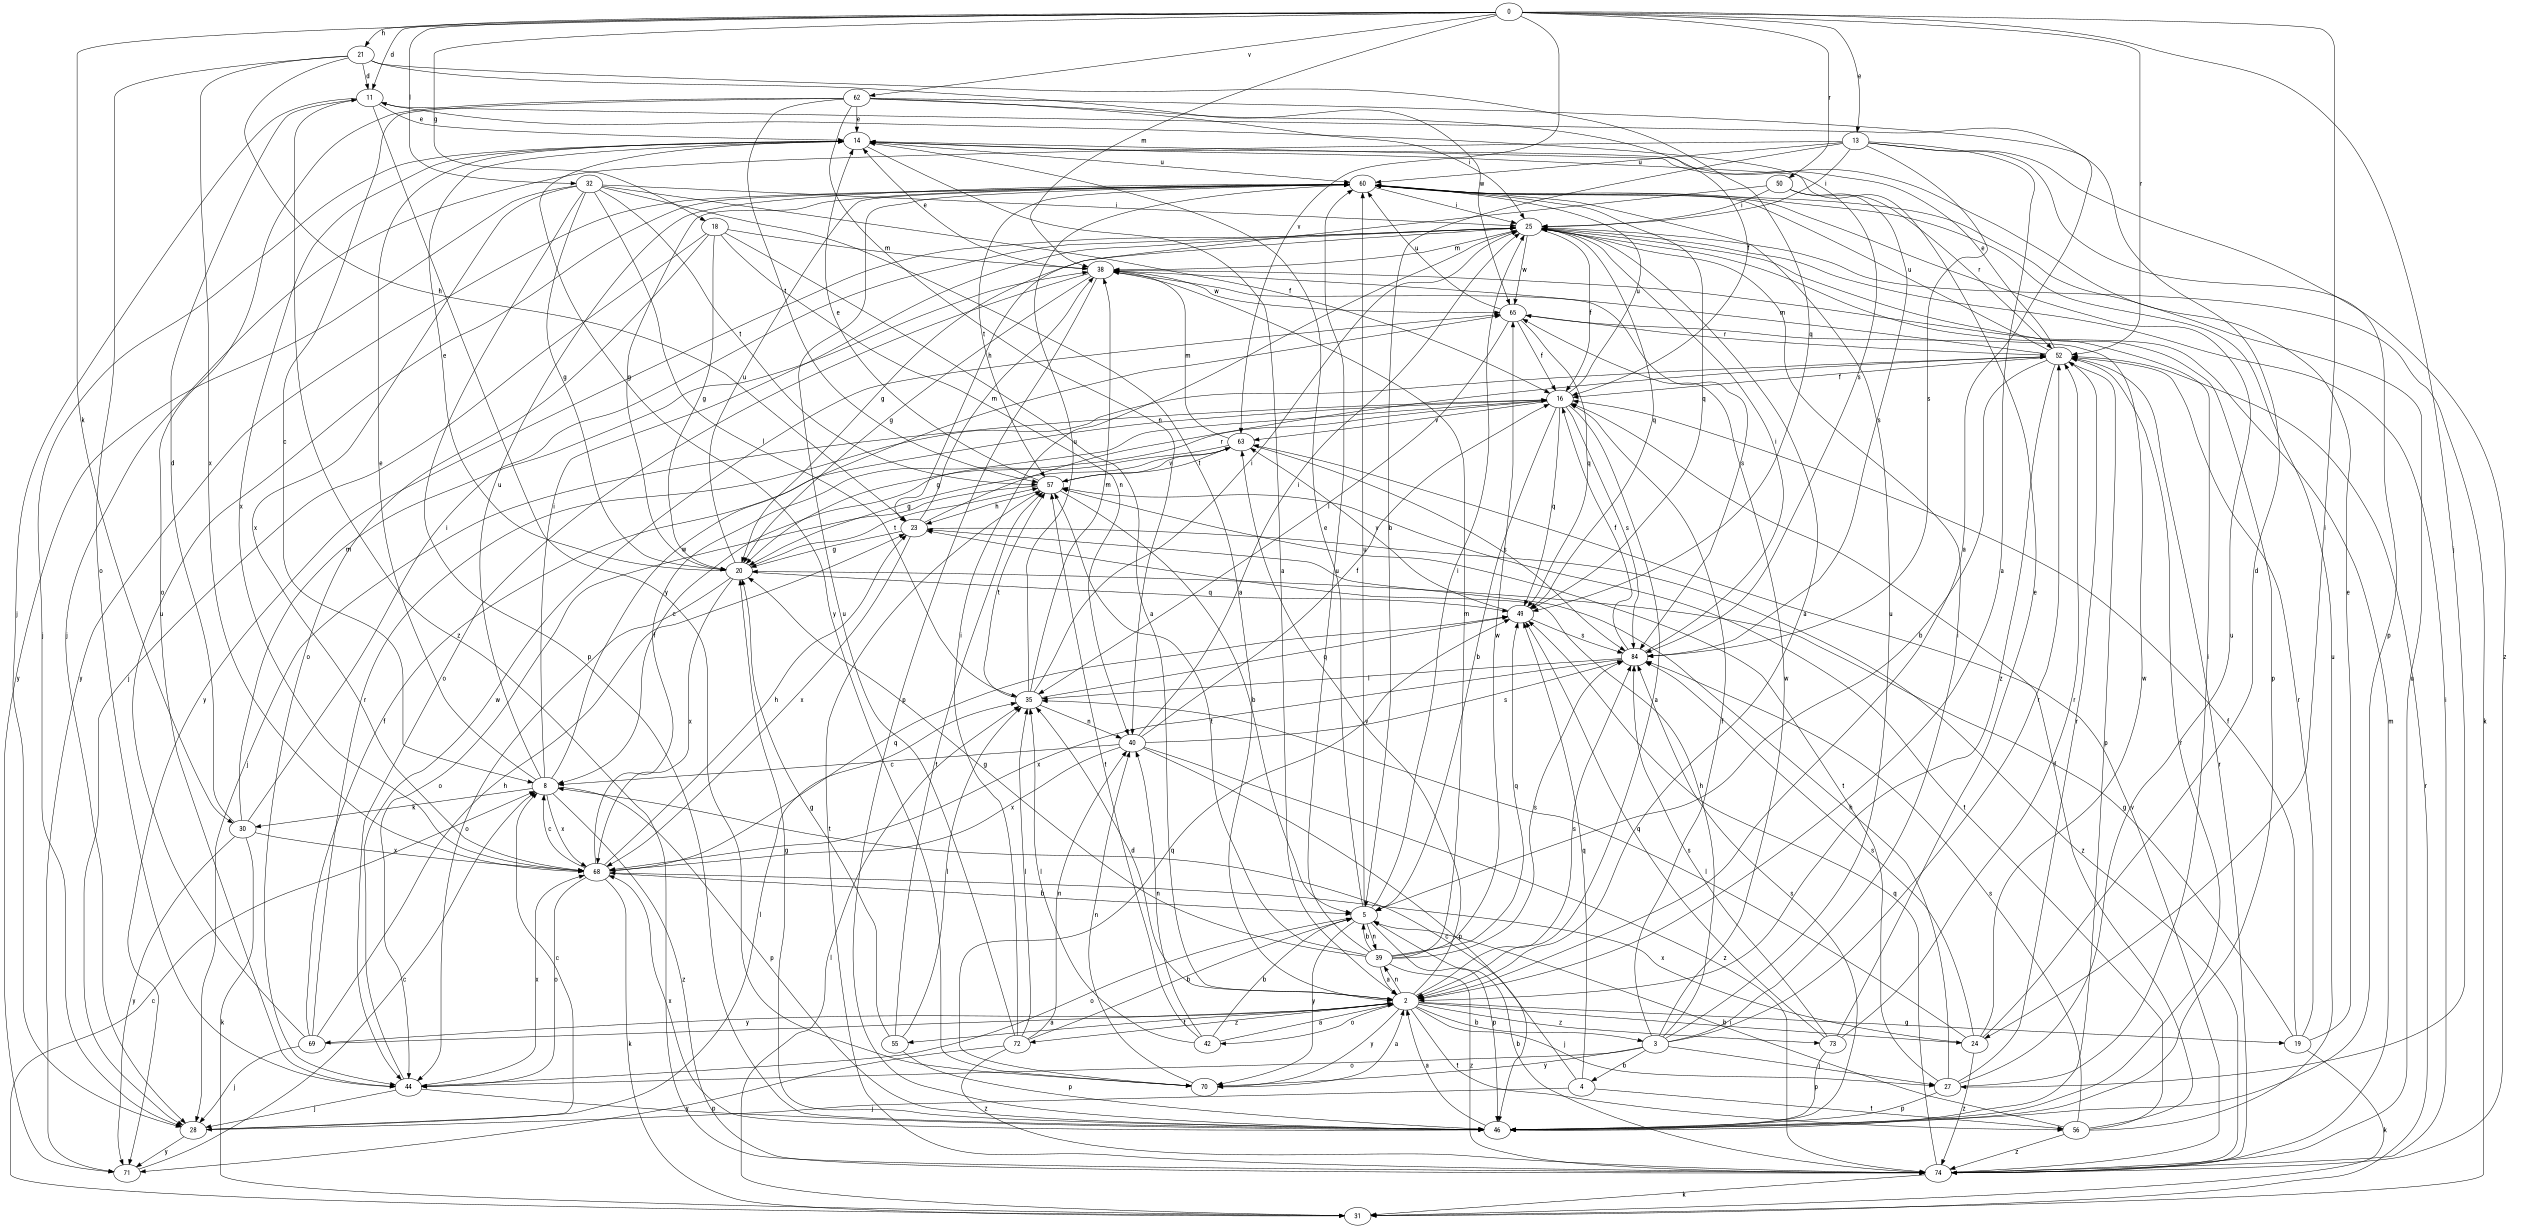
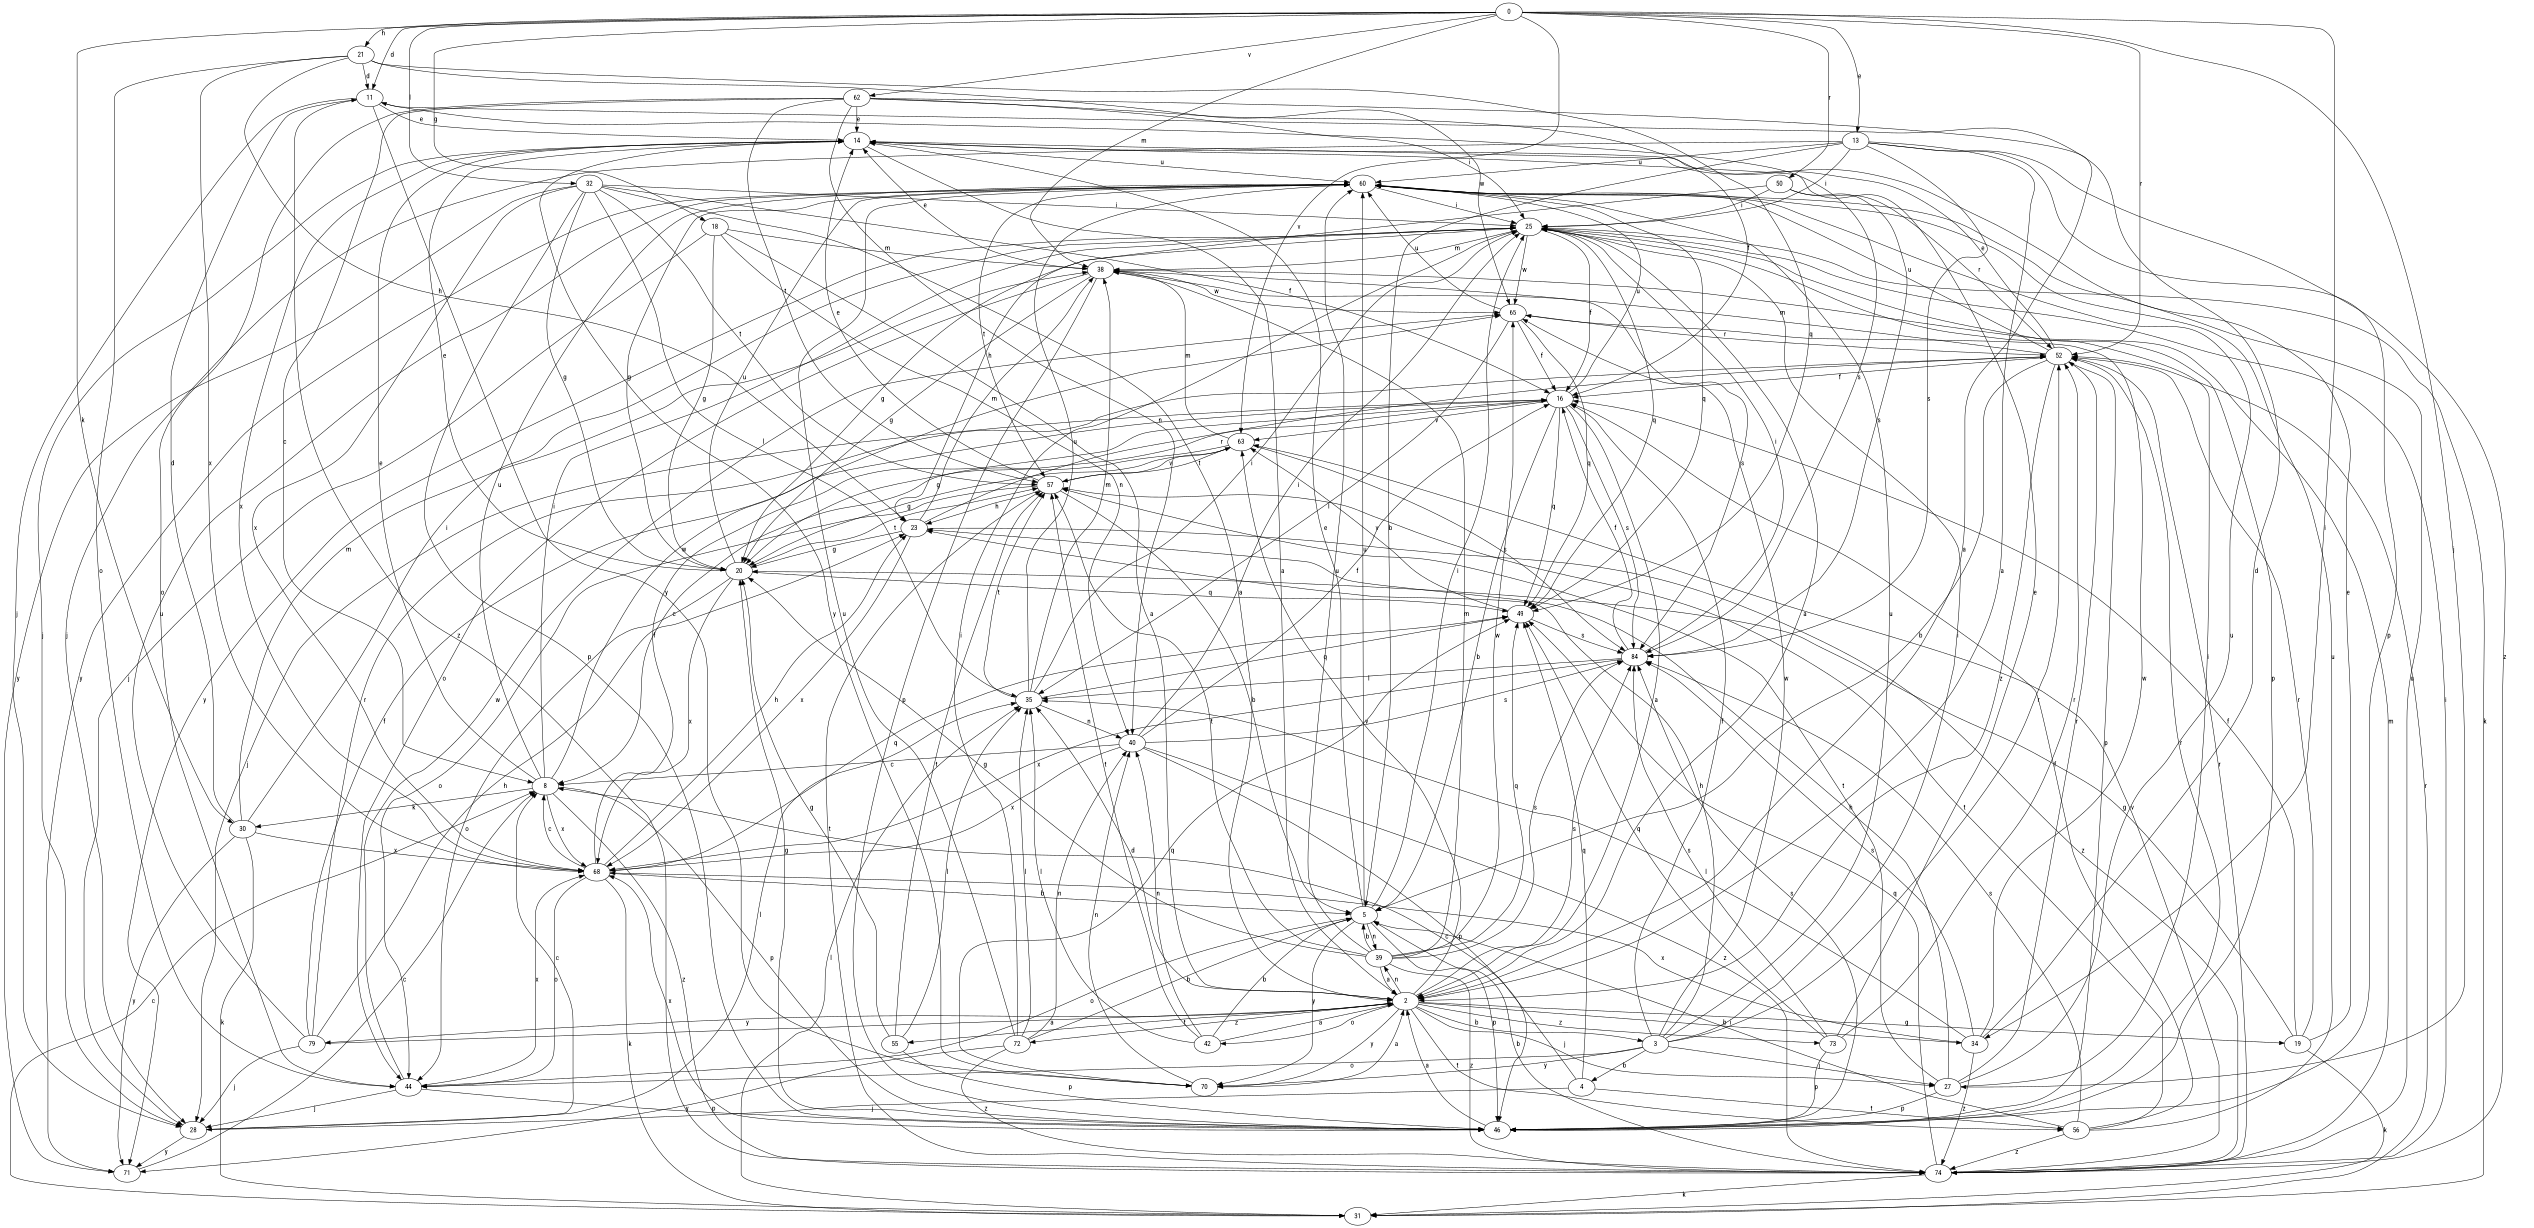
  strict digraph {
    fontname="Roboto Condensed"
    node [fontname="Roboto Condensed"]
    edge [fontname="Roboto Condensed"]
    0
    11
    13
    18
    21
-   24
+   24 [label=34]
    27
    30
    32
    38
    50
    52
    62
    63
    8
    25
    60
    65
    14
    46
    68
    74
    n23 [label=84]
    70
    28
    2
    5
    44
    20
    40
    23
    49
    35
    57
    31
    71
    16
    3
    19
    39
    42
    55
    56
-   69
+   69 [label=79]
    72
    73
    4
    0 -> 11 [label=d]
    0 -> 13 [label=e]
    0 -> 18 [label=g]
    0 -> 21 [label=h]
    0 -> 24 [label=i]
    0 -> 27 [label=j]
    0 -> 30 [label=k]
    0 -> 32 [label=l]
    0 -> 38 [label=m]
    0 -> 50 [label=r]
    0 -> 52 [label=r]
    0 -> 62 [label=v]
    0 -> 63 [label=v]
    11 -> 14 [label=e]
    11 -> 74 [label=z]
    11 -> n23 [label=s]
    11 -> 70 [label=y]
    11 -> 28 [label=j]
    13 -> 25 [label=i]
    13 -> 60 [label=u]
    13 -> 46 [label=p]
    13 -> 74 [label=z]
    13 -> n23 [label=s]
    13 -> 28 [label=j]
    13 -> 2 [label=a]
    13 -> 5 [label=b]
    18 -> 38 [label=m]
    18 -> 28 [label=j]
    18 -> 2 [label=a]
-   18 -> 44 [label=o]
    18 -> 20 [label=g]
    18 -> 40 [label=n]
    21 -> 11 [label=d]
    21 -> 65 [label=w]
    21 -> 68 [label=x]
    21 -> 44 [label=o]
    21 -> 23 [label=h]
    21 -> 49 [label=q]
    24 -> 11 [label=d]
    24 -> 65 [label=w]
    24 -> 68 [label=x]
    24 -> 74 [label=z]
    24 -> n23 [label=s]
    24 -> 35 [label=l]
    27 -> 52 [label=r]
    27 -> 25 [label=i]
    27 -> 60 [label=u]
    27 -> 46 [label=p]
    27 -> 23 [label=h]
    27 -> 57 [label=t]
    30 -> 11 [label=d]
    30 -> 38 [label=m]
    30 -> 25 [label=i]
    30 -> 68 [label=x]
    30 -> 31 [label=k]
    30 -> 71 [label=y]
    32 -> 25 [label=i]
    32 -> 46 [label=p]
    32 -> 68 [label=x]
    32 -> 2 [label=a]
    32 -> 20 [label=g]
    32 -> 35 [label=l]
    32 -> 57 [label=t]
    32 -> 71 [label=y]
    32 -> 16 [label=f]
    38 -> 65 [label=w]
    38 -> 14 [label=e]
    38 -> 46 [label=p]
    38 -> n23 [label=s]
    38 -> 44 [label=o]
    38 -> 20 [label=g]
    50 -> 52 [label=r]
    50 -> 25 [label=i]
    50 -> n23 [label=s]
    50 -> 23 [label=h]
    52 -> 38 [label=m]
    52 -> 60 [label=u]
    52 -> 14 [label=e]
    52 -> 46 [label=p]
    52 -> 2 [label=z]
    52 -> 5 [label=b]
    52 -> 16 [label=f]
    62 -> 8 [label=c]
    62 -> 25 [label=i]
    62 -> 14 [label=e]
    62 -> 2 [label=a]
    62 -> 44 [label=o]
    62 -> 40 [label=n]
    62 -> 57 [label=t]
    62 -> 16 [label=f]
    63 -> 38 [label=m]
    63 -> 8 [label=c]
    63 -> n23 [label=s]
    63 -> 20 [label=g]
    63 -> 57 [label=t]
    8 -> 30 [label=k]
    8 -> 25 [label=i]
    8 -> 60 [label=u]
    8 -> 65 [label=w]
    8 -> 14 [label=e]
    8 -> 46 [label=p]
    8 -> 68 [label=x]
    8 -> 74 [label=z]
    25 -> 38 [label=m]
    25 -> 65 [label=w]
    25 -> 46 [label=p]
    25 -> 2 [label=a]
    25 -> 20 [label=g]
    25 -> 49 [label=q]
    25 -> 31 [label=k]
    25 -> 71 [label=y]
    25 -> 16 [label=f]
    60 -> 25 [label=i]
    60 -> 20 [label=g]
    60 -> 49 [label=q]
    60 -> 57 [label=t]
    60 -> 71 [label=y]
    65 -> 52 [label=r]
    65 -> 60 [label=u]
    65 -> 49 [label=q]
    65 -> 35 [label=l]
    65 -> 16 [label=f]
    14 -> 60 [label=u]
    14 -> 68 [label=x]
    14 -> 70 [label=y]
    14 -> 28 [label=j]
    14 -> 2 [label=a]
    46 -> 52 [label=r]
    46 -> 68 [label=x]
    46 -> n23 [label=s]
    46 -> 2 [label=a]
    46 -> 20 [label=g]
    68 -> 8 [label=c]
    68 -> 5 [label=b]
    68 -> 44 [label=o]
    68 -> 23 [label=h]
    68 -> 49 [label=q]
    68 -> 31 [label=k]
    68 -> 16 [label=f]
    74 -> 38 [label=m]
    74 -> 52 [label=r]
    74 -> 63 [label=v]
    74 -> 25 [label=i]
    74 -> 60 [label=u]
    74 -> 5 [label=b]
    74 -> 49 [label=q]
    74 -> 57 [label=t]
    74 -> 31 [label=k]
    n23 -> 25 [label=i]
    n23 -> 68 [label=x]
    n23 -> 35 [label=l]
    n23 -> 16 [label=f]
    70 -> 2 [label=a]
    70 -> 40 [label=n]
    70 -> 49 [label=q]
    28 -> 8 [label=c]
    28 -> 35 [label=l]
    28 -> 71 [label=y]
    2 -> 24 [label=i]
    2 -> 27 [label=j]
    2 -> 63 [label=v]
    2 -> n23 [label=s]
    2 -> 70 [label=y]
    2 -> 35 [label=d]
    2 -> 3 [label=b]
    2 -> 19 [label=g]
    2 -> 39 [label=n]
    2 -> 42 [label=o]
    2 -> 55 [label=t]
    2 -> 56 [label=t]
    2 -> 69 [label=y]
    2 -> 72 [label=z]
    2 -> 73 [label=z]
    5 -> 25 [label=i]
    5 -> 60 [label=u]
    5 -> 14 [label=e]
    5 -> 46 [label=p]
    5 -> 70 [label=y]
    5 -> 44 [label=o]
    5 -> 39 [label=n]
    44 -> 65 [label=w]
    44 -> 46 [label=p]
    44 -> 68 [label=x]
    44 -> 28 [label=j]
    20 -> 60 [label=u]
    20 -> 14 [label=e]
    20 -> 68 [label=x]
    20 -> 44 [label=o]
    20 -> 49 [label=q]
    20 -> 57 [label=t]
    40 -> 8 [label=c]
    40 -> 25 [label=i]
    40 -> 46 [label=p]
    40 -> 68 [label=x]
    40 -> 74 [label=z]
    40 -> n23 [label=s]
    40 -> 16 [label=f]
    23 -> 38 [label=m]
    23 -> 52 [label=r]
    23 -> 68 [label=x]
    23 -> 74 [label=z]
    23 -> 20 [label=g]
    49 -> 63 [label=v]
    49 -> n23 [label=s]
    35 -> 38 [label=m]
    35 -> 25 [label=i]
    35 -> 60 [label=u]
    35 -> 40 [label=n]
    35 -> 49 [label=q]
    35 -> 57 [label=t]
    57 -> 63 [label=v]
    57 -> 14 [label=e]
    57 -> 5 [label=b]
    57 -> 44 [label=o]
    57 -> 23 [label=h]
    31 -> 52 [label=r]
    31 -> 8 [label=c]
    31 -> 35 [label=l]
    71 -> 8 [label=c]
    16 -> 63 [label=v]
    16 -> 60 [label=u]
    16 -> n23 [label=s]
    16 -> 28 [label=j]
    16 -> 2 [label=a]
    16 -> 5 [label=b]
    16 -> 20 [label=g]
    16 -> 49 [label=q]
    3 -> 27 [label=j]
    3 -> 52 [label=r]
    3 -> 25 [label=i]
    3 -> 60 [label=u]
    3 -> 65 [label=w]
    3 -> 70 [label=y]
    3 -> 44 [label=o]
    3 -> 23 [label=h]
    3 -> 16 [label=f]
    3 -> 4 [label=b]
    19 -> 52 [label=r]
    19 -> 14 [label=e]
    19 -> 20 [label=g]
    19 -> 31 [label=k]
    19 -> 16 [label=f]
    39 -> 38 [label=m]
    39 -> 60 [label=u]
    39 -> 65 [label=w]
    39 -> 74 [label=z]
    39 -> n23 [label=s]
    39 -> 2 [label=a]
    39 -> 5 [label=b]
    39 -> 20 [label=g]
    39 -> 49 [label=q]
    39 -> 57 [label=t]
    42 -> 2 [label=a]
    42 -> 5 [label=b]
    42 -> 40 [label=n]
    42 -> 35 [label=l]
    42 -> 57 [label=t]
    55 -> 46 [label=p]
    55 -> 20 [label=g]
    55 -> 35 [label=l]
    55 -> 57 [label=t]
    56 -> 60 [label=u]
    56 -> 74 [label=z]
    56 -> n23 [label=s]
    56 -> 5 [label=b]
    56 -> 57 [label=t]
    56 -> 16 [label=f]
    69 -> 52 [label=r]
    69 -> 60 [label=u]
    69 -> 28 [label=j]
    69 -> 2 [label=a]
    69 -> 23 [label=h]
    69 -> 16 [label=f]
    72 -> 25 [label=i]
    72 -> 60 [label=u]
    72 -> 74 [label=z]
    72 -> 5 [label=b]
    72 -> 40 [label=n]
    72 -> 35 [label=l]
    72 -> 71 [label=y]
    73 -> 52 [label=r]
    73 -> 14 [label=e]
    73 -> 46 [label=p]
    73 -> n23 [label=s]
    73 -> 49 [label=q]
    4 -> 8 [label=c]
    4 -> 28 [label=j]
    4 -> 49 [label=q]
    4 -> 56 [label=t]
  }
